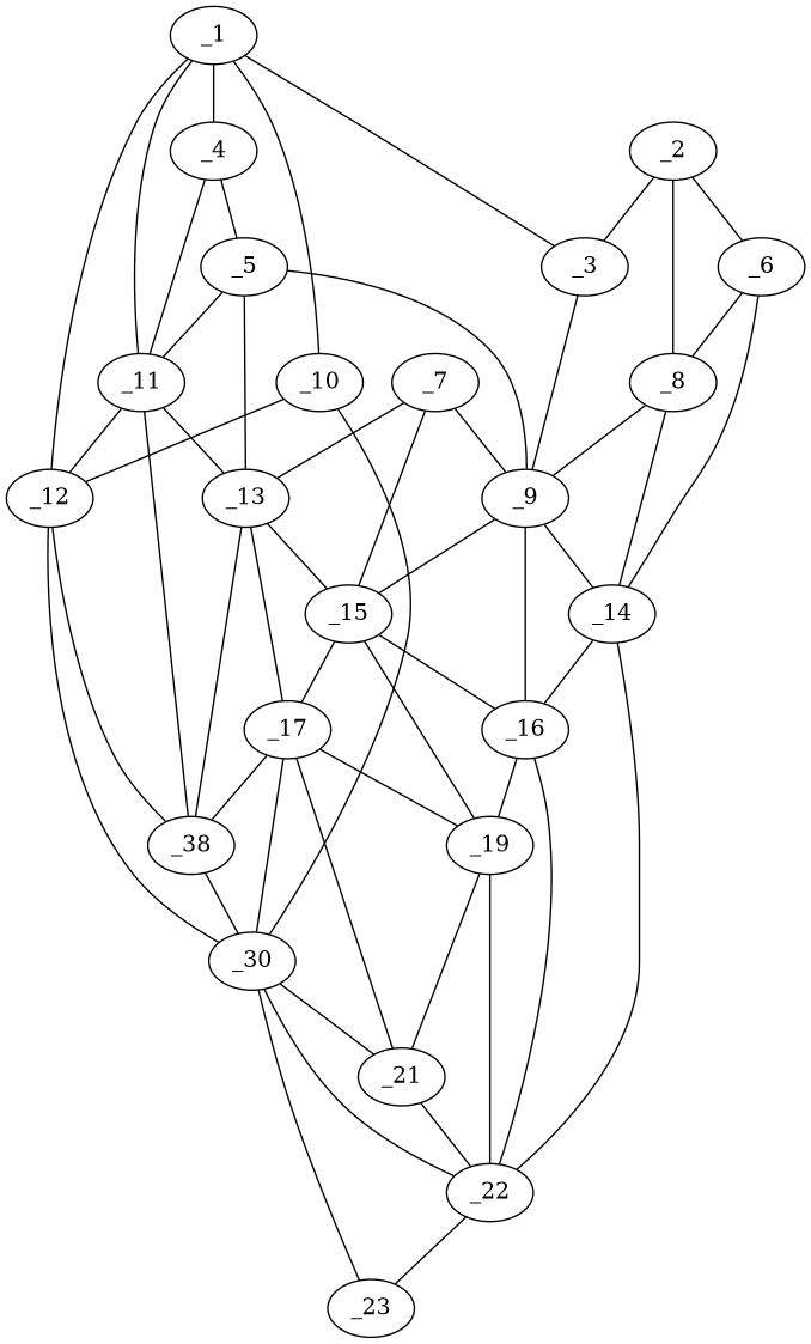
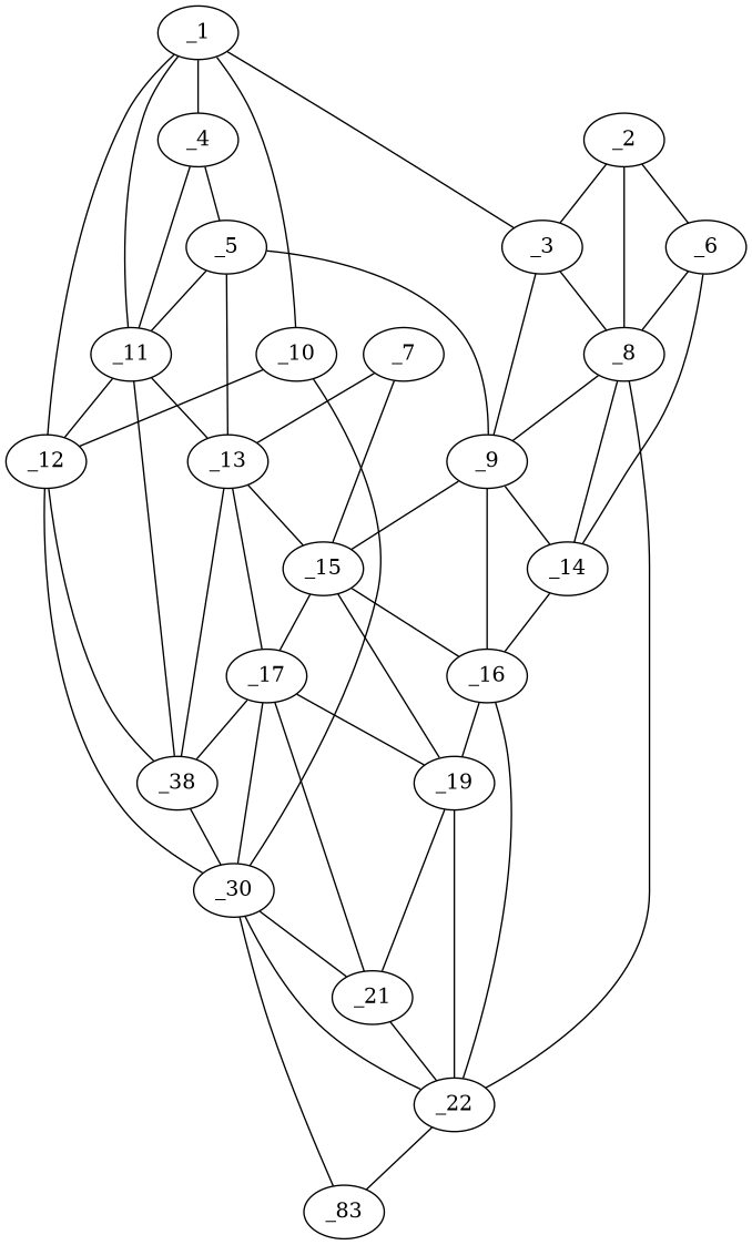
  graph {
    node [x=68 y=73]
    edge [valence=2]
    _1 [x=24]
    _3 [x=50 y=50]
    _4 [x=51 y=59]
    _10 [y=104]
    _11 [x=69 y=90]
    _12 [x=69 y=98]
    _2 [x=44 y=38]
    _6 [x=59 y=22]
    _8 [y=29]
    _14 [x=80 y=34]
    _9 [y=49]
    _5 [x=56 y=59]
    n13 [label=_30 x=96 y=79]
    _13 [x=74]
    n15 [label=_38 x=88 y=79]
    _16 [x=88 y=44]
    _22 [x=119 y=80]
    _15 [x=82 y=58]
    _21 [x=97 y=71]
-   _23 [x=122 y=89]
+   _23 [x=122 y=89 label=_83]
    _17 [x=88]
    _7 [x=66 y=57]
    _19 [x=95 y=56]
    _1 -- _3 [valence=1]
    _1 -- _4
    _1 -- _10 [valence=1]
    _1 -- _11
    _1 -- _12 [valence=1]
+   _3 -- _8
    _3 -- _9 [valence=1]
    _4 -- _11 [valence=1]
    _4 -- _5
    _10 -- _12 [valence=1]
    _10 -- n13
    _11 -- _12
    _11 -- _13
    _11 -- n15 [valence=1]
    _12 -- n13 [valence=1]
    _12 -- n15
    _2 -- _3
    _2 -- _6
    _2 -- _8 [valence=1]
    _6 -- _8 [valence=1]
    _6 -- _14 [valence=1]
    _8 -- _14 [valence=1]
    _8 -- _9
    _14 -- _16
-   _14 -- _22 [valence=1]
+   _8 -- _22 [valence=1]
    _9 -- _14 [valence=1]
    _9 -- _16 [valence=1]
    _9 -- _15
    _5 -- _11
    _5 -- _9
    _5 -- _13 [valence=1]
    n13 -- _22
    n13 -- _21 [valence=1]
    n13 -- _23
    _13 -- n15 [valence=1]
    _13 -- _15
    _13 -- _17
    n15 -- n13
    _16 -- _22 [valence=1]
    _16 -- _19
    _22 -- _23 [valence=1]
    _15 -- _16 [valence=1]
    _15 -- _17
    _15 -- _19 [valence=1]
    _21 -- _22
    _17 -- n13
    _17 -- n15 [valence=1]
    _17 -- _21 [valence=1]
    _17 -- _19
-   _7 -- _9
    _7 -- _13
    _7 -- _15
    _19 -- _22
    _19 -- _21
  }
